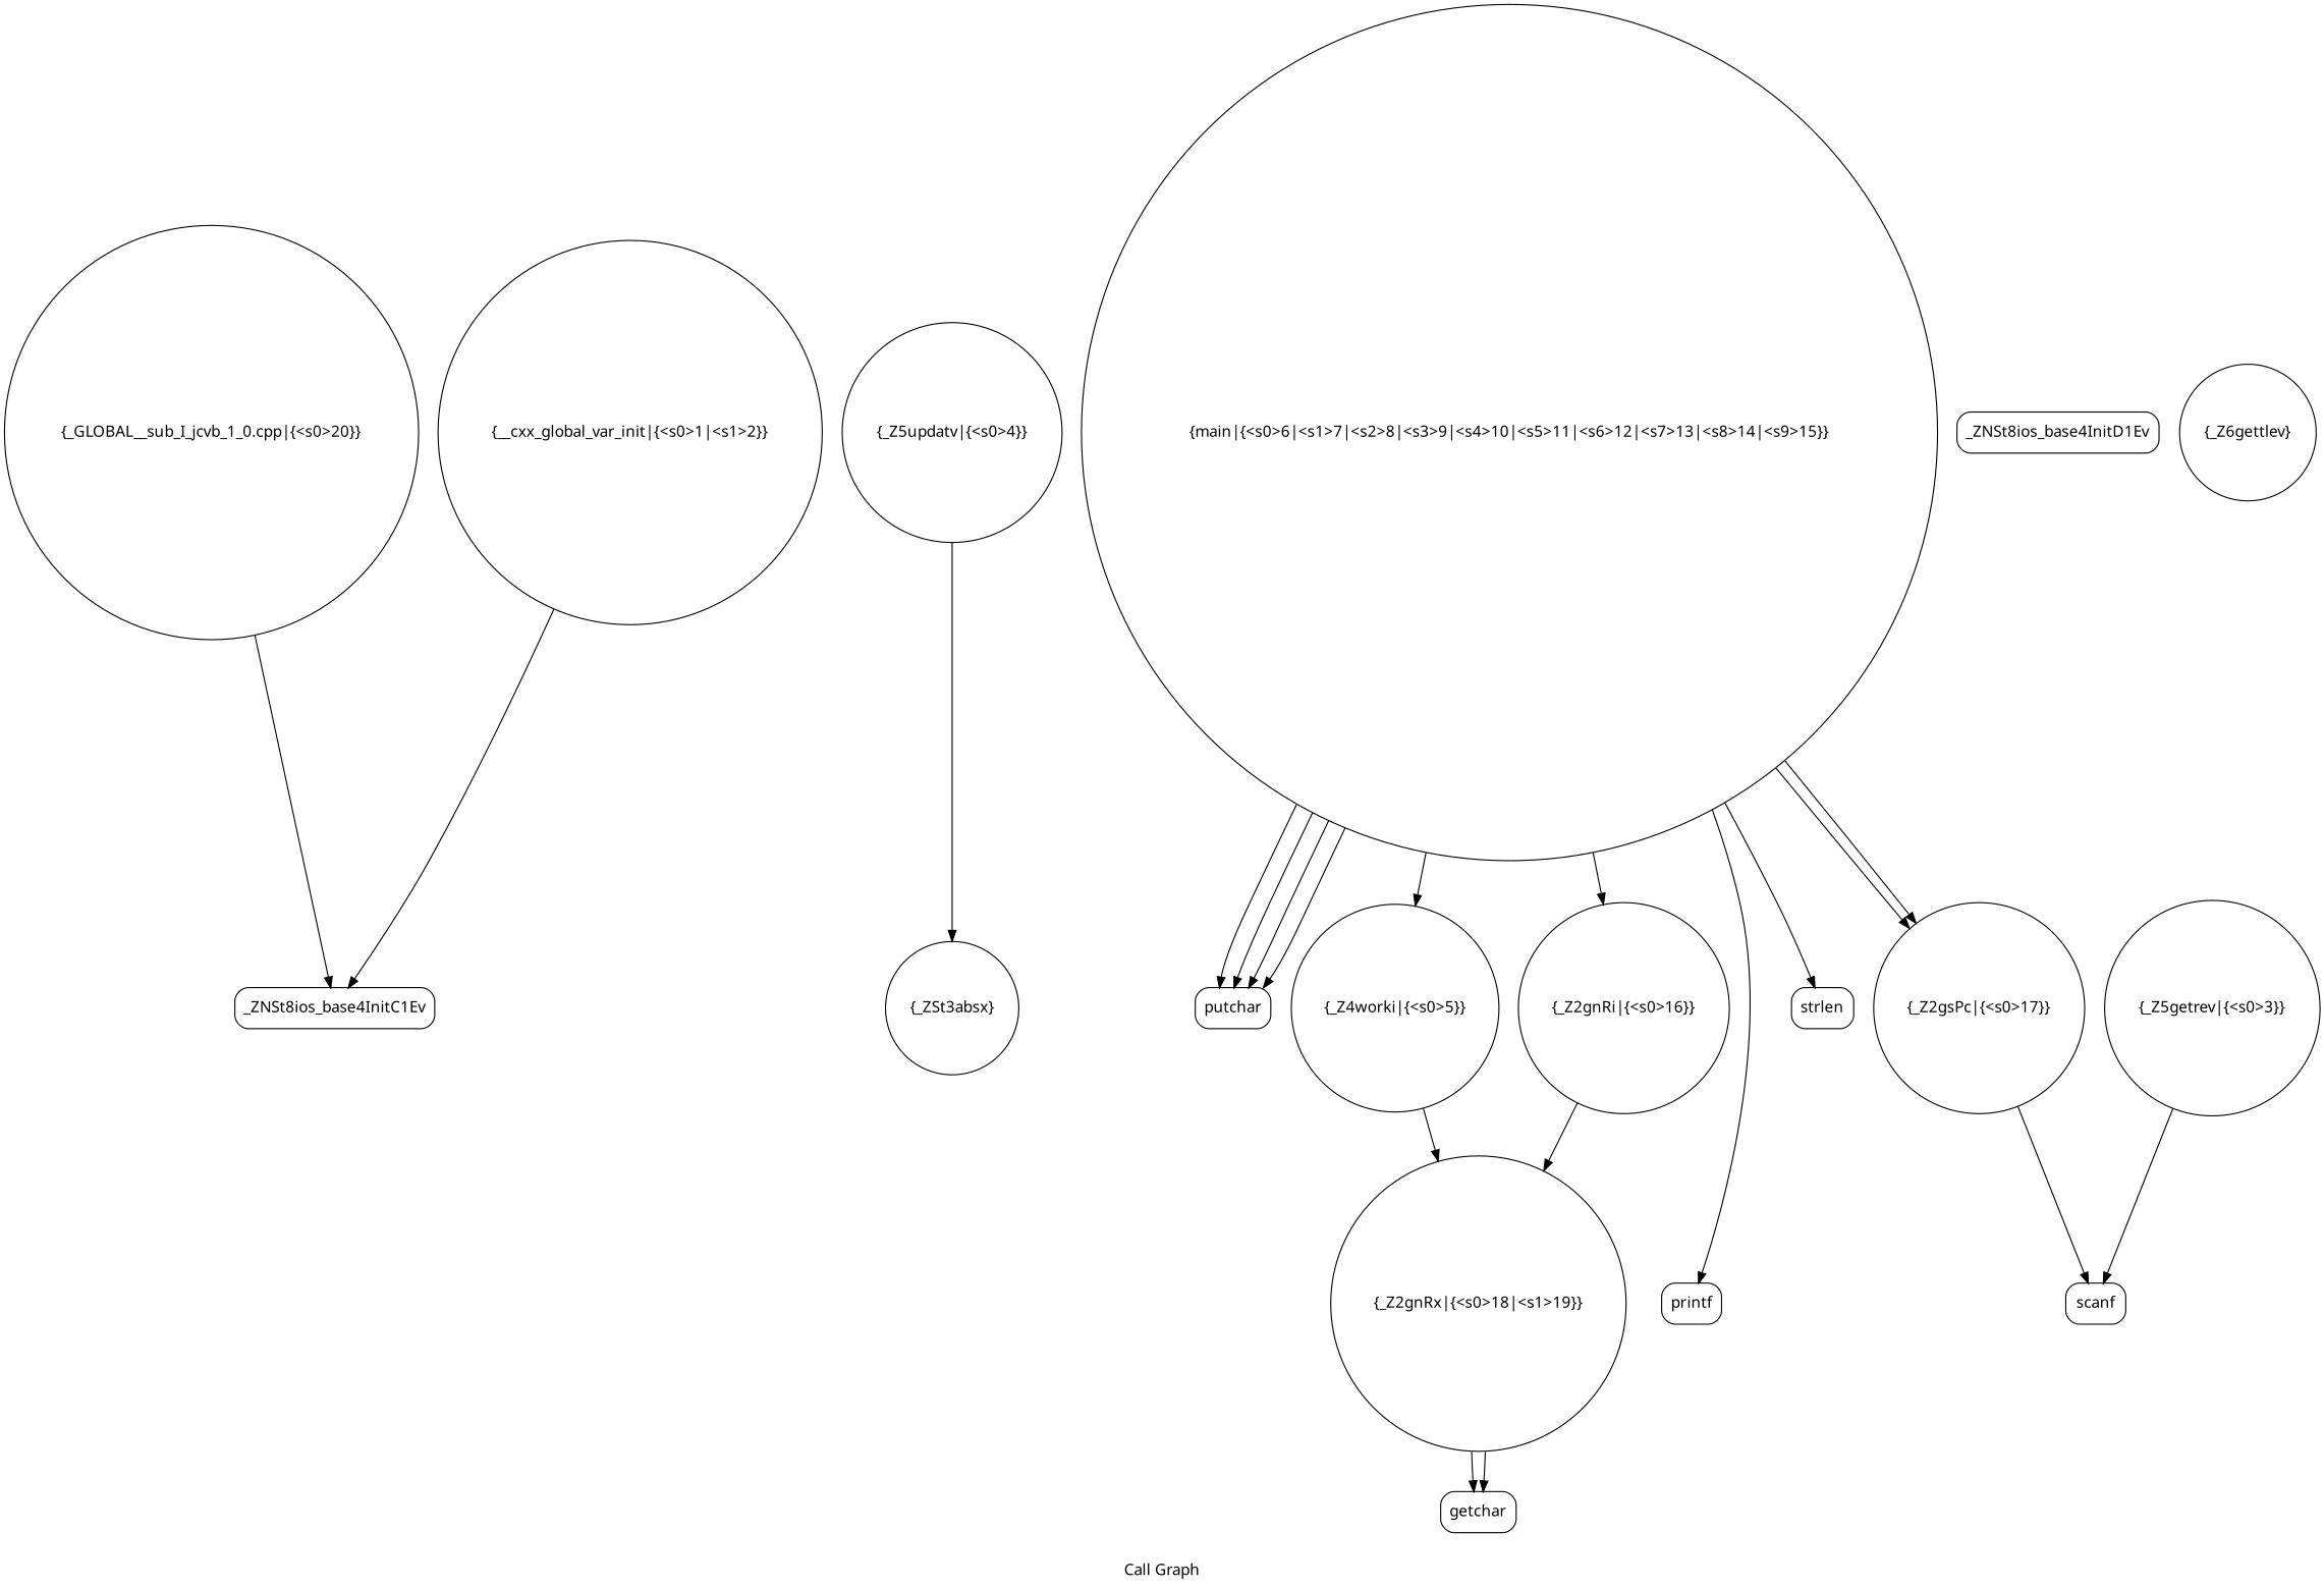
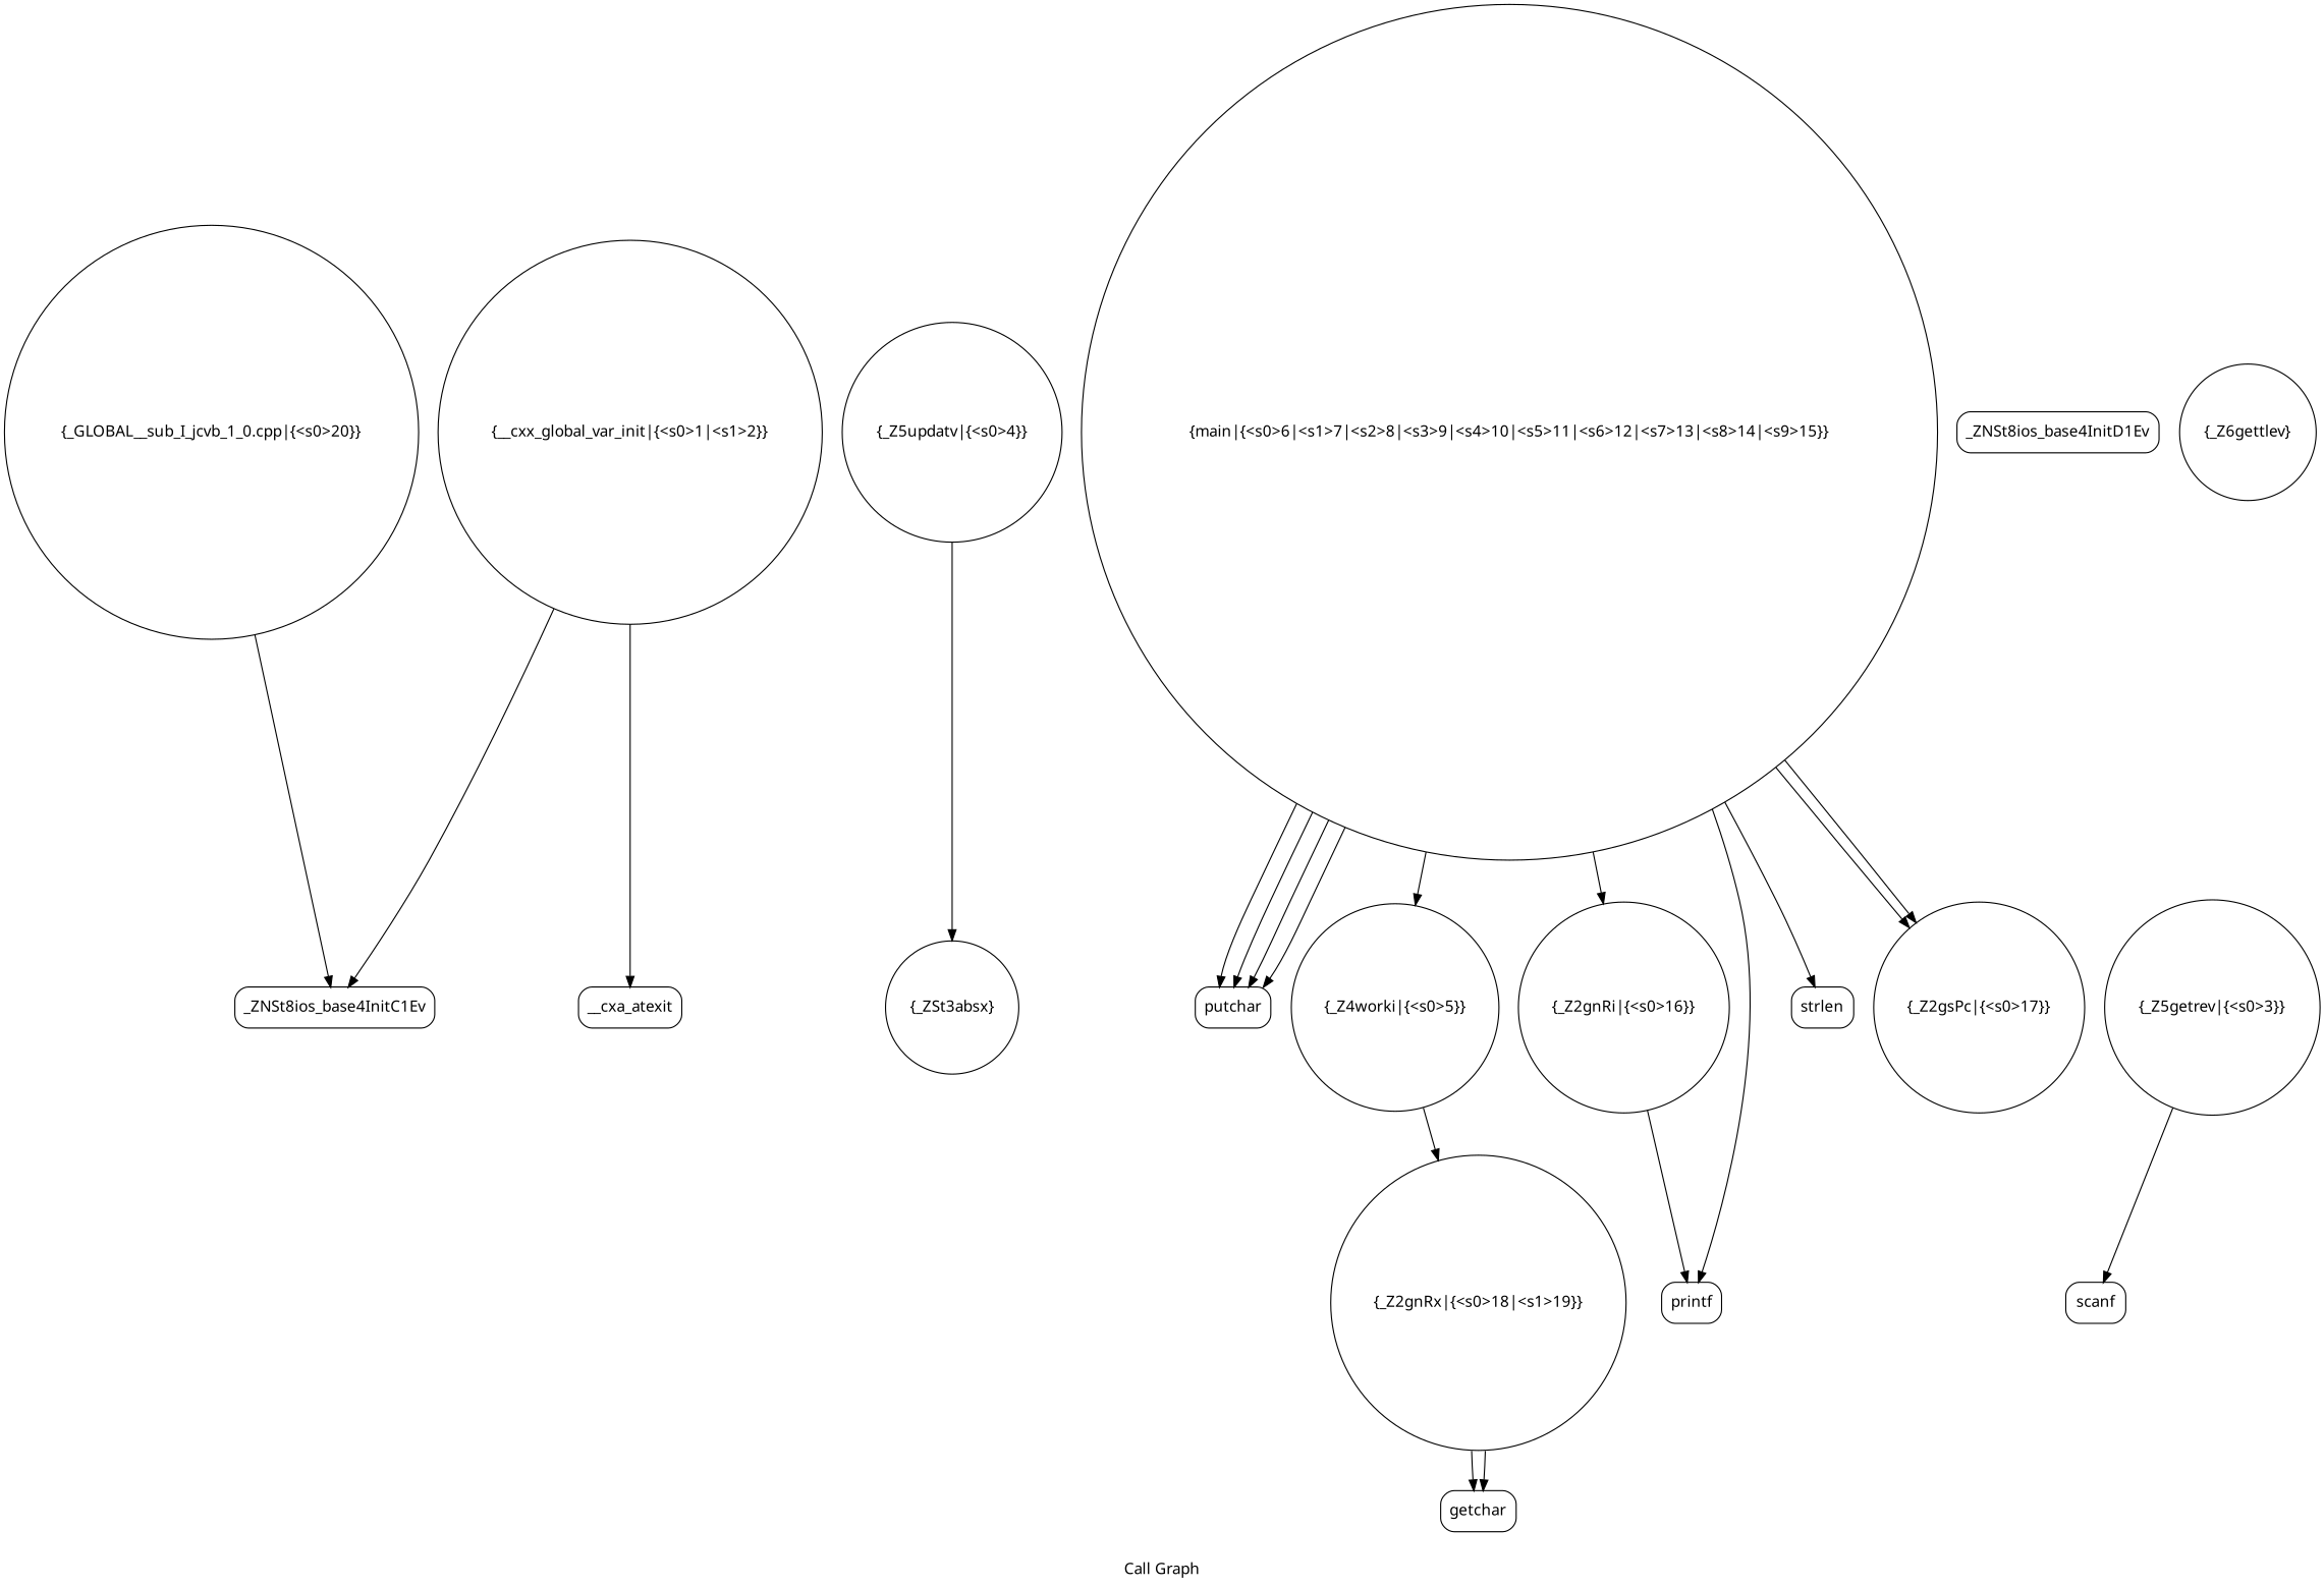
  digraph {
    fontname="Noto Sans"
    label="Call Graph"
    node [fontname="Noto Sans" shape=circle]
    edge [color=black fontname="Noto Sans" tailport=s0]
    n1 [label="{__cxx_global_var_init|{<s0>1|<s1>2}}"]
    n2 [label="{_ZNSt8ios_base4InitC1Ev}" shape=Mrecord]
+   n3 [label="{__cxa_atexit}" shape=Mrecord]
    n4 [label="{_Z5updatv|{<s0>4}}"]
    n5 [label="{_ZSt3absx}"]
    n6 [label="{putchar}" shape=Mrecord]
    n7 [label="{_ZNSt8ios_base4InitD1Ev}" shape=Mrecord]
    n8 [label="{_Z4worki|{<s0>5}}"]
    n9 [label="{_Z2gnRx|{<s0>18|<s1>19}}"]
    n10 [label="{getchar}" shape=Mrecord]
    n11 [label="{_Z5getrev|{<s0>3}}"]
    n12 [label="{scanf}" shape=Mrecord]
    n13 [label="{printf}" shape=Mrecord]
    n14 [label="{_Z2gnRi|{<s0>16}}"]
    n15 [label="{_GLOBAL__sub_I_jcvb_1_0.cpp|{<s0>20}}"]
    n16 [label="{_Z6gettlev}"]
    n17 [label="{strlen}" shape=Mrecord]
    n18 [label="{main|{<s0>6|<s1>7|<s2>8|<s3>9|<s4>10|<s5>11|<s6>12|<s7>13|<s8>14|<s9>15}}"]
    n19 [label="{_Z2gsPc|{<s0>17}}"]
    n1 -> n2
+   n1 -> n3 [tailport=s1]
    n4 -> n5
    n8 -> n9
    n9 -> n10
    n9 -> n10 [tailport=s1]
    n11 -> n12
-   n14 -> n9
+   n14 -> n13
    n15 -> n2
    n18 -> n6 [tailport=s6]
    n18 -> n6 [tailport=s7]
    n18 -> n6 [tailport=s8]
    n18 -> n6 [tailport=s9]
    n18 -> n8 [tailport=s5]
    n18 -> n13 [tailport=s1]
    n18 -> n14
    n18 -> n17 [tailport=s4]
    n18 -> n19 [tailport=s2]
    n18 -> n19 [tailport=s3]
-   n19 -> n12
  }
